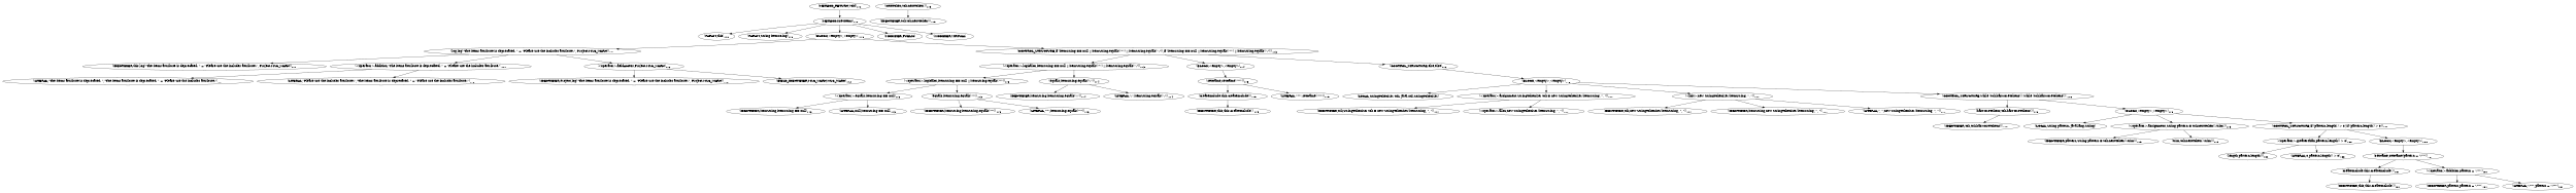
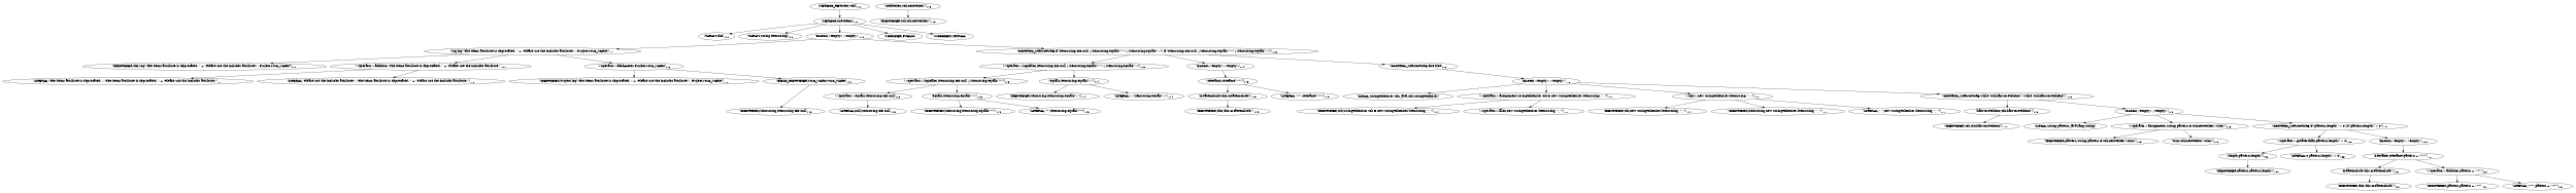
  digraph {
    n1 [label=<(METHOD,XsetItems)<SUB>170</SUB>>]
    n2 [label=<(PARAM,this)<SUB>170</SUB>>]
    n3 [label=<(PARAM,String itemString)<SUB>170</SUB>>]
    n4 [label=<(BLOCK,&lt;empty&gt;,&lt;empty&gt;)<SUB>170</SUB>>]
    n5 [label=<(MODIFIER,PUBLIC)>]
    n6 [label=<(MODIFIER,VIRTUAL)>]
    n7 [label=<(log,log(&quot;The items attribute is deprecated. &quot; + &quot;Please use the includes attribute.&quot;, Project.MSG_WARN))<SUB>171</SUB>>]
    n8 [label=<(CONTROL_STRUCTURE,if (itemString == null || itemString.equals(&quot;*&quot;) || itemString.equals(&quot;.&quot;)),if (itemString == null || itemString.equals(&quot;*&quot;) || itemString.equals(&quot;.&quot;)))<SUB>173</SUB>>]
    n9 [label=<(METHOD_RETURN,void)<SUB>170</SUB>>]
    n10 [label=<(IDENTIFIER,this,log(&quot;The items attribute is deprecated. &quot; + &quot;Please use the includes attribute.&quot;, Project.MSG_WARN))<SUB>171</SUB>>]
    n11 [label=<(&lt;operator&gt;.addition,&quot;The items attribute is deprecated. &quot; + &quot;Please use the includes attribute.&quot;)<SUB>171</SUB>>]
    n12 [label=<(&lt;operator&gt;.fieldAccess,Project.MSG_WARN)<SUB>172</SUB>>]
    n13 [label=<(&lt;operator&gt;.logicalOr,itemString == null || itemString.equals(&quot;*&quot;) || itemString.equals(&quot;.&quot;))<SUB>173</SUB>>]
    n14 [label=<(BLOCK,&lt;empty&gt;,&lt;empty&gt;)<SUB>174</SUB>>]
    n15 [label=<(CONTROL_STRUCTURE,else,else)<SUB>176</SUB>>]
    n16 [label=<(LITERAL,&quot;The items attribute is deprecated. &quot;,&quot;The items attribute is deprecated. &quot; + &quot;Please use the includes attribute.&quot;)<SUB>171</SUB>>]
    n17 [label=<(LITERAL,&quot;Please use the includes attribute.&quot;,&quot;The items attribute is deprecated. &quot; + &quot;Please use the includes attribute.&quot;)<SUB>172</SUB>>]
    n18 [label=<(IDENTIFIER,Project,log(&quot;The items attribute is deprecated. &quot; + &quot;Please use the includes attribute.&quot;, Project.MSG_WARN))<SUB>172</SUB>>]
    n19 [label=<(FIELD_IDENTIFIER,MSG_WARN,MSG_WARN)<SUB>172</SUB>>]
    n20 [label=<(&lt;operator&gt;.logicalOr,itemString == null || itemString.equals(&quot;*&quot;))<SUB>173</SUB>>]
    n21 [label=<(equals,itemString.equals(&quot;.&quot;))<SUB>174</SUB>>]
    n22 [label=<(setName,setName(&quot;**&quot;))<SUB>175</SUB>>]
    n23 [label=<(BLOCK,&lt;empty&gt;,&lt;empty&gt;)<SUB>176</SUB>>]
    n24 [label=<(&lt;operator&gt;.equals,itemString == null)<SUB>173</SUB>>]
    n25 [label=<(equals,itemString.equals(&quot;*&quot;))<SUB>173</SUB>>]
    n26 [label=<(IDENTIFIER,itemString,itemString.equals(&quot;.&quot;))<SUB>174</SUB>>]
    n27 [label=<(LITERAL,&quot;.&quot;,itemString.equals(&quot;.&quot;))<SUB>174</SUB>>]
    n28 [label=<(IDENTIFIER,itemString,itemString == null)<SUB>173</SUB>>]
    n29 [label=<(LITERAL,null,itemString == null)<SUB>173</SUB>>]
    n30 [label=<(IDENTIFIER,itemString,itemString.equals(&quot;*&quot;))<SUB>173</SUB>>]
    n31 [label=<(LITERAL,&quot;*&quot;,itemString.equals(&quot;*&quot;))<SUB>173</SUB>>]
    n32 [label=<(createInclude,this.createInclude())<SUB>175</SUB>>]
    n33 [label=<(LITERAL,&quot;**&quot;,setName(&quot;**&quot;))<SUB>175</SUB>>]
    n34 [label=<(IDENTIFIER,this,this.createInclude())<SUB>175</SUB>>]
    n35 [label=<(LOCAL,StringTokenizer tok: java.util.StringTokenizer)>]
    n36 [label=<(&lt;operator&gt;.assignment,StringTokenizer tok = new StringTokenizer(itemString, &quot;, &quot;))<SUB>177</SUB>>]
    n37 [label=<(&lt;init&gt;,new StringTokenizer(itemString, &quot;, &quot;))<SUB>177</SUB>>]
    n38 [label=<(CONTROL_STRUCTURE,while (tok.hasMoreTokens()),while (tok.hasMoreTokens()))<SUB>178</SUB>>]
    n39 [label=<(IDENTIFIER,tok,StringTokenizer tok = new StringTokenizer(itemString, &quot;, &quot;))<SUB>177</SUB>>]
    n40 [label=<(&lt;operator&gt;.alloc,new StringTokenizer(itemString, &quot;, &quot;))<SUB>177</SUB>>]
    n41 [label=<(IDENTIFIER,tok,new StringTokenizer(itemString, &quot;, &quot;))<SUB>177</SUB>>]
    n42 [label=<(IDENTIFIER,itemString,new StringTokenizer(itemString, &quot;, &quot;))<SUB>177</SUB>>]
    n43 [label=<(LITERAL,&quot;, &quot;,new StringTokenizer(itemString, &quot;, &quot;))<SUB>177</SUB>>]
    n44 [label=<(hasMoreTokens,tok.hasMoreTokens())<SUB>178</SUB>>]
    n45 [label=<(BLOCK,&lt;empty&gt;,&lt;empty&gt;)<SUB>178</SUB>>]
    n46 [label=<(IDENTIFIER,tok,tok.hasMoreTokens())<SUB>178</SUB>>]
    n47 [label=<(LOCAL,String pattern: java.lang.String)>]
    n48 [label=<(&lt;operator&gt;.assignment,String pattern = tok.nextToken().trim())<SUB>179</SUB>>]
    n49 [label=<(CONTROL_STRUCTURE,if (pattern.length() &gt; 0),if (pattern.length() &gt; 0))<SUB>180</SUB>>]
    n50 [label=<(IDENTIFIER,pattern,String pattern = tok.nextToken().trim())<SUB>179</SUB>>]
    n51 [label=<(trim,tok.nextToken().trim())<SUB>179</SUB>>]
    n52 [label=<(&lt;operator&gt;.greaterThan,pattern.length() &gt; 0)<SUB>180</SUB>>]
    n53 [label=<(BLOCK,&lt;empty&gt;,&lt;empty&gt;)<SUB>180</SUB>>]
    n54 [label=<(nextToken,tok.nextToken())<SUB>179</SUB>>]
    n55 [label=<(IDENTIFIER,tok,tok.nextToken())<SUB>179</SUB>>]
    n56 [label=<(length,pattern.length())<SUB>180</SUB>>]
    n57 [label=<(LITERAL,0,pattern.length() &gt; 0)<SUB>183</SUB>>]
    n58 [label=<(setName,setName(pattern + &quot;/**&quot;))<SUB>181</SUB>>]
+   n59 [label=<(IDENTIFIER,pattern,pattern.length())<SUB>180</SUB>>]
    n60 [label=<(createInclude,this.createInclude())<SUB>181</SUB>>]
    n61 [label=<(&lt;operator&gt;.addition,pattern + &quot;/**&quot;)<SUB>181</SUB>>]
    n62 [label=<(IDENTIFIER,this,this.createInclude())<SUB>181</SUB>>]
    n63 [label=<(IDENTIFIER,pattern,pattern + &quot;/**&quot;)<SUB>181</SUB>>]
    n64 [label=<(LITERAL,&quot;/**&quot;,pattern + &quot;/**&quot;)<SUB>181</SUB>>]
    n1 -> n2
    n1 -> n3
    n1 -> n4
    n1 -> n5
    n1 -> n6
    n4 -> n7
    n4 -> n8
    n7 -> n10
    n7 -> n11
    n7 -> n12
    n8 -> n13
    n8 -> n14
    n8 -> n15
    n9 -> n1
    n11 -> n16
    n11 -> n17
    n12 -> n18
    n12 -> n19
    n13 -> n20
    n13 -> n21
    n14 -> n22
    n15 -> n23
    n20 -> n24
    n20 -> n25
    n21 -> n26
    n21 -> n27
    n22 -> n32
    n22 -> n33
    n23 -> n35
    n23 -> n36
    n23 -> n37
    n23 -> n38
-   n24 -> n28
+   n19 -> n28
    n24 -> n29
    n25 -> n30
    n25 -> n31
    n32 -> n34
    n36 -> n39
    n36 -> n40
    n37 -> n41
    n37 -> n42
    n37 -> n43
    n38 -> n44
    n38 -> n45
    n44 -> n46
    n45 -> n47
    n45 -> n48
    n45 -> n49
    n48 -> n50
    n48 -> n51
    n49 -> n52
    n49 -> n53
    n52 -> n56
    n52 -> n57
    n53 -> n58
    n54 -> n55
+   n56 -> n59
    n58 -> n60
    n58 -> n61
    n60 -> n62
    n61 -> n63
    n61 -> n64
  }
